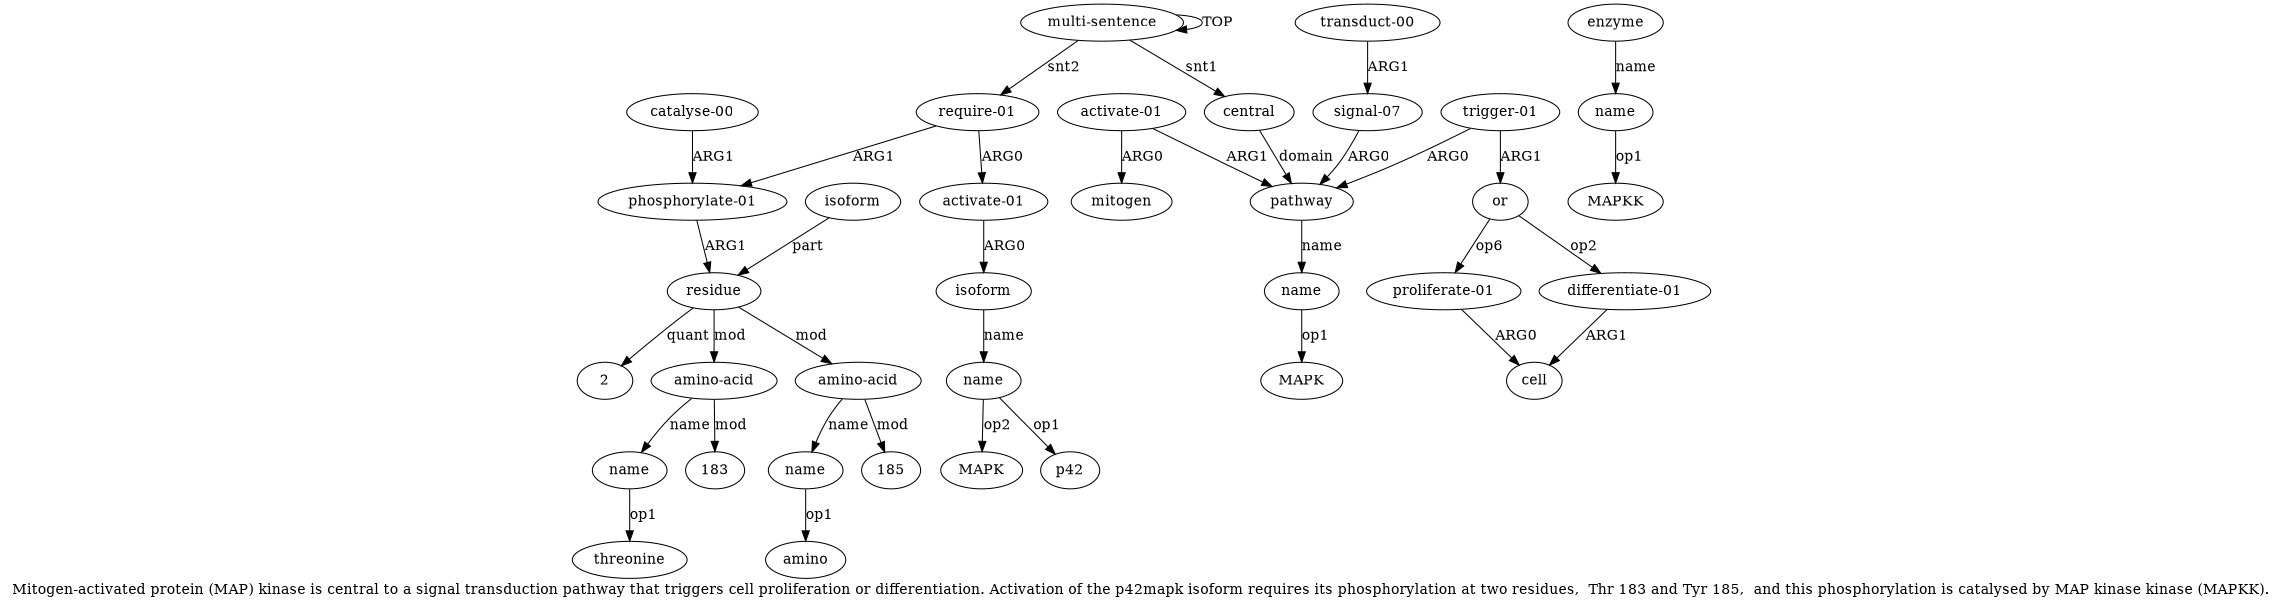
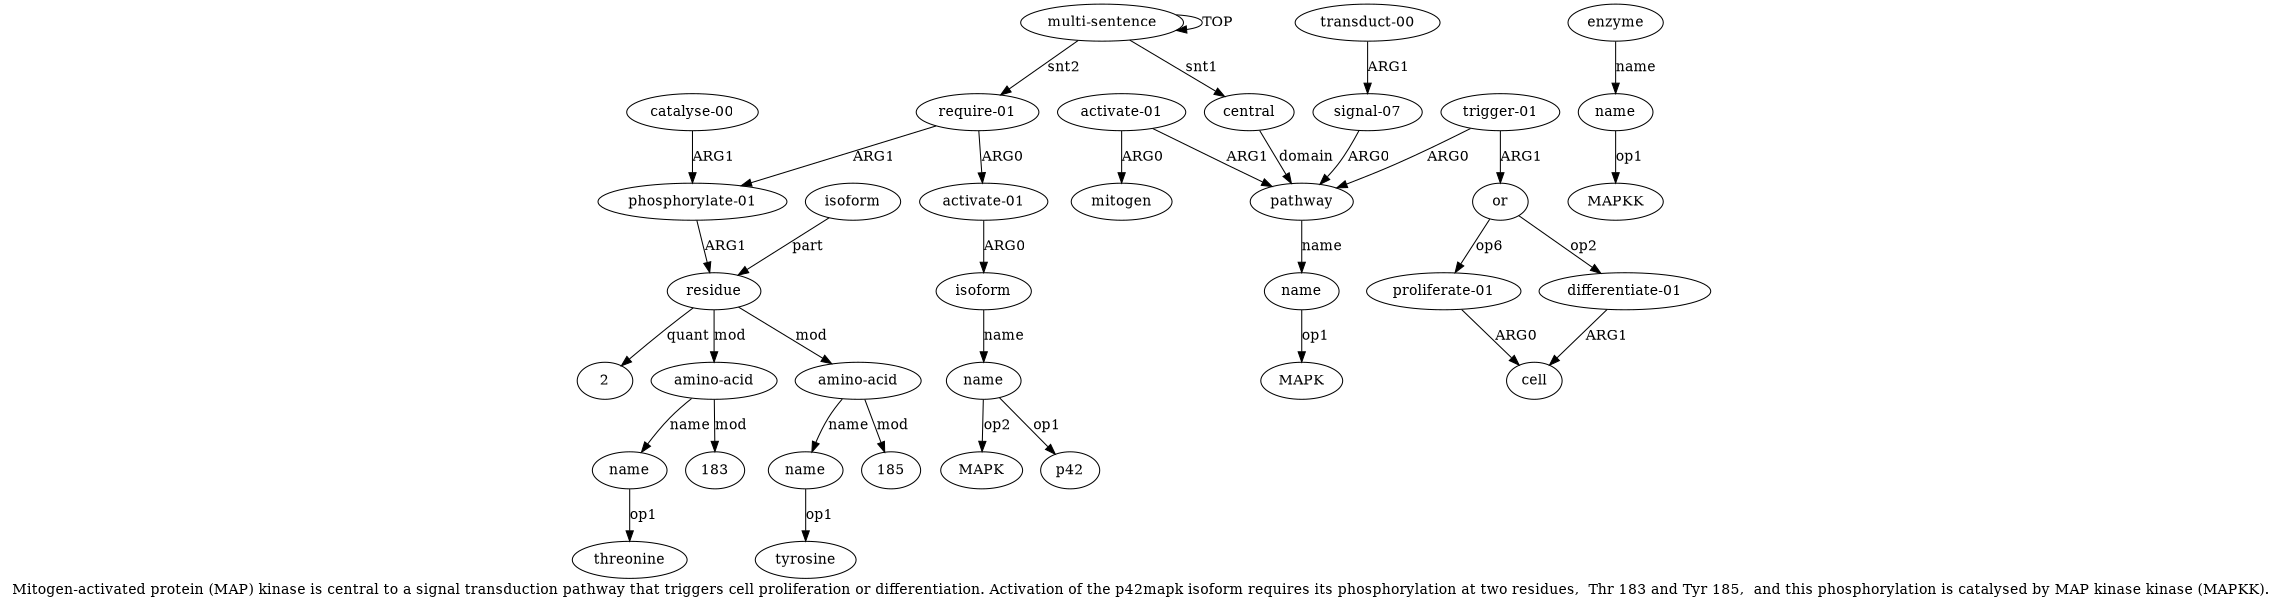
  digraph {
    label="Mitogen-activated protein (MAP) kinase is central to a signal transduction pathway that triggers cell proliferation or differentiation. Activation of the p42mapk isoform requires its phosphorylation at two residues,  Thr 183 and Tyr 185,  and this phosphorylation is catalysed by MAP kinase kinase (MAPKK)."
    node [color=black gold_ind=-1 gold_label=name test_ind=-1 test_label=name]
    edge [color=black gold_label=ARG1 test_label=ARG1]
    n1 [gold_ind=20 gold_label="amino-acid" label="amino-acid" test_ind=20 test_label="amino-acid"]
    n2 [gold_ind=21 label=name test_ind=21]
    n3 [gold_label=183 label=183 test_label=183]
    n4 [gold_label=threonine label=threonine test_label=threonine]
    n5 [gold_ind=22 gold_label="amino-acid" label="amino-acid" test_ind=22 test_label="amino-acid"]
    n6 [gold_ind=23 label=name test_ind=23]
    n7 [gold_label=185 label=185 test_label=185]
-   n8 [gold_label=tyrosine label=amino test_label=tyrosine]
+   n8 [gold_label=tyrosine label=tyrosine test_label=tyrosine]
    n9 [gold_ind=24 gold_label="catalyse-00" label="catalyse-00" test_ind=24 test_label="catalyse-00"]
    n10 [gold_ind=17 gold_label="phosphorylate-01" label="phosphorylate-01" test_ind=17 test_label="phosphorylate-01"]
    n11 [gold_ind=25 gold_label=enzyme label=enzyme test_ind=25 test_label=enzyme]
    n12 [gold_ind=26 label=name test_ind=26]
    n13 [gold_ind=18 gold_label=residue label=residue test_ind=18 test_label=residue]
    n14 [gold_label=MAPKK label=MAPKK test_label=MAPKK]
    n15 [gold_label=2 label=2 test_label=2]
    n16 [gold_label=MAPK label=MAPK test_label=MAPK]
    n17 [gold_label=MAPK label=MAPK test_label=MAPK]
    n18 [gold_ind=15 gold_label=isoform label=isoform test_ind=15 test_label=isoform]
    n19 [gold_ind=16 label=name test_ind=16]
    n20 [gold_label=p42 label=p42 test_label=p42]
    n21 [gold_ind=14 gold_label="activate-01" label="activate-01" test_ind=14 test_label="activate-01"]
    n22 [gold_ind=11 gold_label=cell label=cell test_ind=11 test_label=cell]
    n23 [gold_ind=10 gold_label="proliferate-01" label="proliferate-01" test_ind=10 test_label="proliferate-01"]
    n24 [gold_ind=13 gold_label="require-01" label="require-01" test_ind=13 test_label="require-01"]
    n25 [gold_ind=12 gold_label="differentiate-01" label="differentiate-01" test_ind=12 test_label="differentiate-01"]
    n26 [gold_ind=19 gold_label=isoform label=isoform test_ind=19 test_label=isoform]
    n27 [gold_ind=1 gold_label=central label=central test_ind=1 test_label=central]
    n28 [gold_ind=2 gold_label=pathway label=pathway test_ind=2 test_label=pathway]
    n29 [gold_ind=3 label=name test_ind=3]
    n30 [gold_ind=0 gold_label="multi-sentence" label="multi-sentence" test_ind=0 test_label="multi-sentence"]
    n31 [gold_ind=5 gold_label="transduct-00" label="transduct-00" test_ind=5 test_label="transduct-00"]
    n32 [gold_ind=4 gold_label="signal-07" label="signal-07" test_ind=4 test_label="signal-07"]
    n33 [gold_ind=7 gold_label=mitogen label=mitogen test_ind=7 test_label=mitogen]
    n34 [gold_ind=6 gold_label="activate-01" label="activate-01" test_ind=6 test_label="activate-01"]
    n35 [gold_ind=9 gold_label=or label=or test_ind=9 test_label=or]
    n36 [gold_ind=8 gold_label="trigger-01" label="trigger-01" test_ind=8 test_label="trigger-01"]
    n1 -> n2 [gold_label=name label=name test_label=name]
    n1 -> n3 [gold_label=mod label=mod test_label=mod]
    n2 -> n4 [gold_label=op1 label=op1 test_label=op1]
    n5 -> n6 [gold_label=name label=name test_label=name]
    n5 -> n7 [gold_label=mod label=mod test_label=mod]
    n6 -> n8 [gold_label=op1 label=op1 test_label=op1]
    n9 -> n10 [label=ARG1]
    n10 -> n13 [label=ARG1]
    n11 -> n12 [gold_label=name label=name test_label=name]
    n12 -> n14 [gold_label=op1 label=op1 test_label=op1]
    n13 -> n1 [gold_label=mod label=mod test_label=mod]
    n13 -> n5 [gold_label=mod label=mod test_label=mod]
    n13 -> n15 [gold_label=quant label=quant test_label=quant]
    n18 -> n19 [gold_label=name label=name test_label=name]
    n19 -> n17 [gold_label=op2 label=op2 test_label=op2]
    n19 -> n20 [gold_label=op1 label=op1 test_label=op1]
    n21 -> n18 [gold_label=ARG0 label=ARG0 test_label=ARG0]
    n23 -> n22 [gold_label=ARG0 label=ARG0 test_label=ARG0]
    n24 -> n10 [label=ARG1]
    n24 -> n21 [gold_label=ARG0 label=ARG0 test_label=ARG0]
    n25 -> n22 [label=ARG1]
    n26 -> n13 [gold_label=part label=part test_label=part]
    n27 -> n28 [gold_label=domain label=domain test_label=domain]
    n28 -> n29 [gold_label=name label=name test_label=name]
    n29 -> n16 [gold_label=op1 label=op1 test_label=op1]
    n30 -> n24 [gold_label=snt2 label=snt2 test_label=snt2]
    n30 -> n27 [gold_label=snt1 label=snt1 test_label=snt1]
    n30 -> n30 [gold_label=TOP label=TOP test_label=TOP]
    n31 -> n32 [label=ARG1]
    n32 -> n28 [gold_label=ARG0 label=ARG0 test_label=ARG0]
    n34 -> n28 [label=ARG1]
    n34 -> n33 [gold_label=ARG0 label=ARG0 test_label=ARG0]
    n35 -> n23 [gold_label=op1 label=op6 test_label=op1]
    n35 -> n25 [gold_label=op2 label=op2 test_label=op2]
    n36 -> n28 [gold_label=ARG0 label=ARG0 test_label=ARG0]
    n36 -> n35 [label=ARG1]
  }
